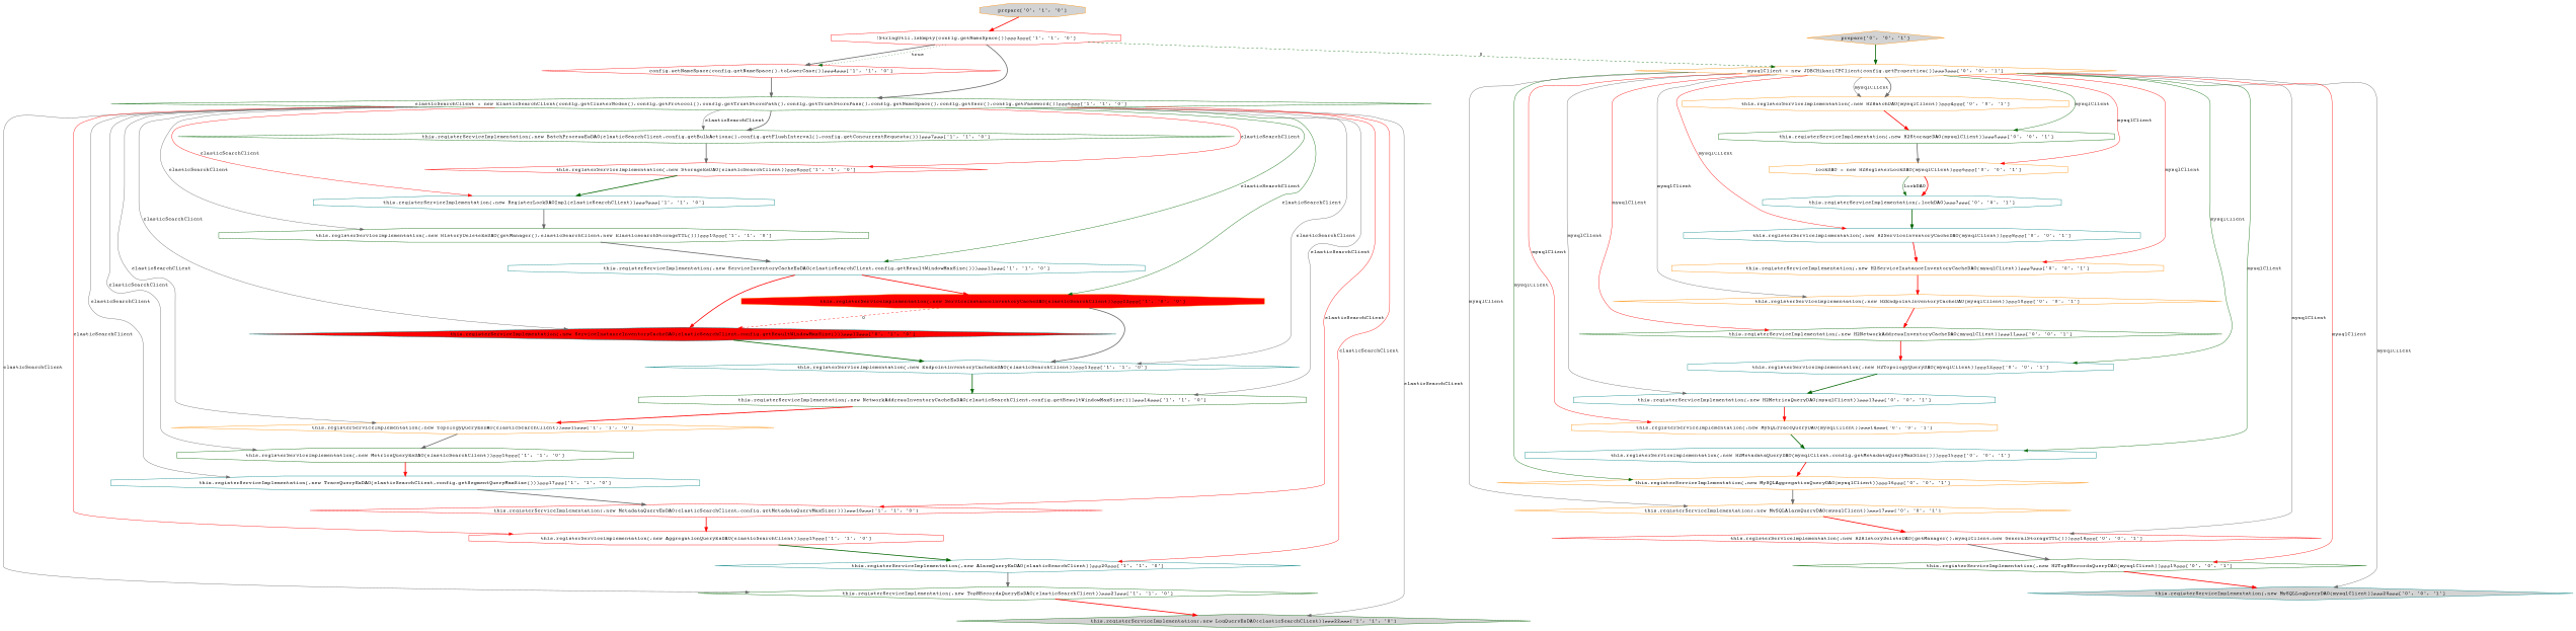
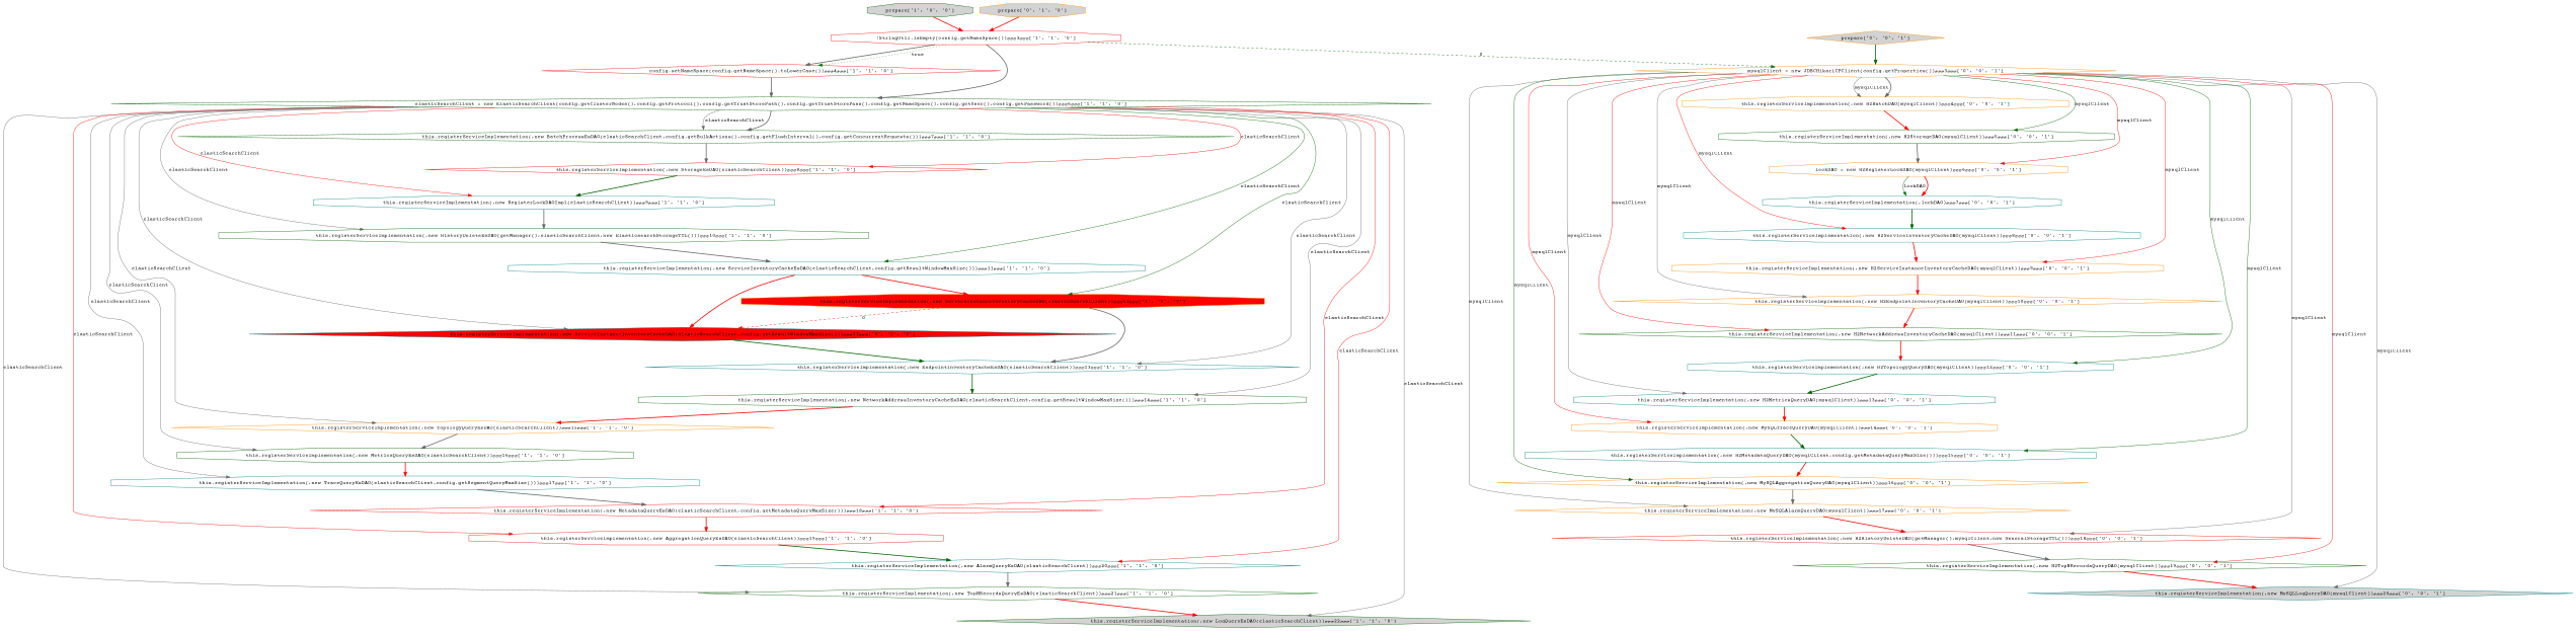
  digraph {
    fontname="Courier Prime"
    node [fillcolor=white shape=octagon style=filled color=darkorange fontname="Courier Prime"]
    edge [style=bold color=gray40 fontname="Courier Prime"]
    n1 [fillcolor=lightgray label="prepare['0', '0', '1']" shape=diamond]
    n2 [label="mysqlClient = new JDBCHikariCPClient(config.getProperties())@@@3@@@['0', '0', '1']" shape=diamond]
    n3 [label="this.registerServiceImplementation(,new ServiceInventoryCacheEsDAO(elasticSearchClient,config.getResultWindowMaxSize()))@@@11@@@['1', '1', '0']" color=teal]
    n4 [fillcolor=red label="this.registerServiceImplementation(,new ServiceInstanceInventoryCacheDAO(elasticSearchClient,config.getResultWindowMaxSize()))@@@12@@@['0', '1', '0']" shape=diamond color=teal]
    n5 [fillcolor=red label="this.registerServiceImplementation(,new ServiceInstanceInventoryCacheDAO(elasticSearchClient))@@@12@@@['1', '0', '0']"]
    n6 [label="this.registerServiceImplementation(,new StorageEsDAO(elasticSearchClient))@@@8@@@['1', '1', '0']" shape=diamond color=red]
    n7 [label="this.registerServiceImplementation(,new RegisterLockDAOImpl(elasticSearchClient))@@@9@@@['1', '1', '0']" color=teal]
    n8 [label="this.registerServiceImplementation(,new H2BatchDAO(mysqlClient))@@@4@@@['0', '0', '1']"]
    n9 [label="this.registerServiceImplementation(,new H2StorageDAO(mysqlClient))@@@5@@@['0', '0', '1']" color=darkgreen]
    n10 [label="config.setNameSpace(config.getNameSpace().toLowerCase())@@@4@@@['1', '1', '0']" shape=diamond color=red]
    n11 [label="elasticSearchClient = new ElasticSearchClient(config.getClusterNodes(),config.getProtocol(),config.getTrustStorePath(),config.getTrustStorePass(),config.getNameSpace(),config.getUser(),config.getPassword())@@@6@@@['1', '1', '0']" shape=diamond color=darkgreen]
    n12 [label="this.registerServiceImplementation(,new NetworkAddressInventoryCacheEsDAO(elasticSearchClient,config.getResultWindowMaxSize()))@@@14@@@['1', '1', '0']" color=darkgreen]
    n13 [label="this.registerServiceImplementation(,new TopologyQueryEsDAO(elasticSearchClient))@@@15@@@['1', '1', '0']" shape=diamond]
+   n14 [fillcolor=lightgray label="prepare['1', '0', '0']" color=darkgreen]
    n15 [label="!StringUtil.isEmpty(config.getNameSpace())@@@3@@@['1', '1', '0']" color=red]
    n16 [label="this.registerServiceImplementation(,new HistoryDeleteEsDAO(getManager(),elasticSearchClient,new ElasticsearchStorageTTL()))@@@10@@@['1', '1', '0']" color=darkgreen]
    n17 [label="this.registerServiceImplementation(,new H2ServiceInstanceInventoryCacheDAO(mysqlClient))@@@9@@@['0', '0', '1']"]
    n18 [label="this.registerServiceImplementation(,new H2EndpointInventoryCacheDAO(mysqlClient))@@@10@@@['0', '0', '1']" shape=diamond]
    n19 [label="this.registerServiceImplementation(,new H2ServiceInventoryCacheDAO(mysqlClient))@@@8@@@['0', '0', '1']" color=teal]
    n20 [label="this.registerServiceImplementation(,new EndpointInventoryCacheEsDAO(elasticSearchClient))@@@13@@@['1', '1', '0']" shape=diamond color=teal]
    n21 [label="this.registerServiceImplementation(,new TopNRecordsQueryEsDAO(elasticSearchClient))@@@21@@@['1', '1', '0']" shape=diamond color=darkgreen]
    n22 [fillcolor=lightgray label="this.registerServiceImplementation(,new LogQueryEsDAO(elasticSearchClient))@@@22@@@['1', '1', '0']" shape=diamond color=darkgreen]
    n23 [label="this.registerServiceImplementation(,new TraceQueryEsDAO(elasticSearchClient,config.getSegmentQueryMaxSize()))@@@17@@@['1', '1', '0']" color=teal]
    n24 [label="this.registerServiceImplementation(,new MetadataQueryEsDAO(elasticSearchClient,config.getMetadataQueryMaxSize()))@@@18@@@['1', '1', '0']" shape=diamond color=red]
    n25 [label="this.registerServiceImplementation(,new MetricsQueryEsDAO(elasticSearchClient))@@@16@@@['1', '1', '0']" color=darkgreen]
    n26 [label="lockDAO = new H2RegisterLockDAO(mysqlClient)@@@6@@@['0', '0', '1']"]
    n27 [label="this.registerServiceImplementation(,lockDAO)@@@7@@@['0', '0', '1']" color=teal]
    n28 [fillcolor=lightgray label="prepare['0', '1', '0']"]
    n29 [label="this.registerServiceImplementation(,new MySQLTraceQueryDAO(mysqlClient))@@@14@@@['0', '0', '1']"]
    n30 [label="this.registerServiceImplementation(,new H2MetadataQueryDAO(mysqlClient,config.getMetadataQueryMaxSize()))@@@15@@@['0', '0', '1']" color=teal]
    n31 [label="this.registerServiceImplementation(,new BatchProcessEsDAO(elasticSearchClient,config.getBulkActions(),config.getFlushInterval(),config.getConcurrentRequests()))@@@7@@@['1', '1', '0']" shape=diamond color=darkgreen]
    n32 [label="this.registerServiceImplementation(,new H2TopologyQueryDAO(mysqlClient))@@@12@@@['0', '0', '1']" color=teal]
    n33 [label="this.registerServiceImplementation(,new H2MetricsQueryDAO(mysqlClient))@@@13@@@['0', '0', '1']" color=teal]
    n34 [label="this.registerServiceImplementation(,new H2NetworkAddressInventoryCacheDAO(mysqlClient))@@@11@@@['0', '0', '1']" shape=diamond color=darkgreen]
    n35 [label="this.registerServiceImplementation(,new AggregationQueryEsDAO(elasticSearchClient))@@@19@@@['1', '1', '0']" color=red]
    n36 [label="this.registerServiceImplementation(,new AlarmQueryEsDAO(elasticSearchClient))@@@20@@@['1', '1', '0']" shape=diamond color=teal]
    n37 [label="this.registerServiceImplementation(,new MySQLAggregationQueryDAO(mysqlClient))@@@16@@@['0', '0', '1']" shape=diamond]
    n38 [label="this.registerServiceImplementation(,new MySQLAlarmQueryDAO(mysqlClient))@@@17@@@['0', '0', '1']" shape=diamond]
    n39 [fillcolor=lightgray label="this.registerServiceImplementation(,new MySQLLogQueryDAO(mysqlClient))@@@20@@@['0', '0', '1']" shape=diamond color=teal]
    n40 [label="this.registerServiceImplementation(,new H2HistoryDeleteDAO(getManager(),mysqlClient,new GeneralStorageTTL()))@@@18@@@['0', '0', '1']" shape=diamond color=red]
    n41 [label="this.registerServiceImplementation(,new H2TopNRecordsQueryDAO(mysqlClient))@@@19@@@['0', '0', '1']" shape=diamond color=darkgreen]
    n1 -> n2 [color=darkgreen]
    n2 -> n8
    n2 -> n8 [label=mysqlClient style=solid]
    n2 -> n9 [label=mysqlClient style=solid color=darkgreen]
    n2 -> n17 [label=mysqlClient style=solid color=red]
    n2 -> n18 [label=mysqlClient style=solid]
    n2 -> n19 [label=mysqlClient style=solid color=red]
    n2 -> n26 [label=mysqlClient style=solid color=red]
    n2 -> n29 [label=mysqlClient style=solid color=red]
    n2 -> n30 [label=mysqlClient style=solid color=darkgreen]
    n2 -> n32 [label=mysqlClient style=solid color=darkgreen]
    n2 -> n33 [label=mysqlClient style=solid]
    n2 -> n34 [label=mysqlClient style=solid color=red]
    n2 -> n37 [label=mysqlClient style=solid color=darkgreen]
    n2 -> n38 [label=mysqlClient style=solid]
    n2 -> n39 [label=mysqlClient style=solid]
    n2 -> n40 [label=mysqlClient style=solid]
    n2 -> n41 [label=mysqlClient style=solid color=red]
    n3 -> n4 [color=red]
    n3 -> n5 [color=red]
    n4 -> n20 [color=darkgreen]
    n5 -> n4 [label=0 style=dashed color=red]
    n5 -> n20
    n6 -> n7 [color=darkgreen]
    n7 -> n16
    n8 -> n9 [color=red]
    n9 -> n26
    n10 -> n11
    n11 -> n3 [label=elasticSearchClient style=solid color=darkgreen]
    n11 -> n4 [label=elasticSearchClient style=solid]
    n11 -> n5 [label=elasticSearchClient style=solid color=darkgreen]
    n11 -> n6 [label=elasticSearchClient style=solid color=red]
    n11 -> n7 [label=elasticSearchClient style=solid color=red]
    n11 -> n12 [label=elasticSearchClient style=solid]
    n11 -> n13 [label=elasticSearchClient style=solid]
    n11 -> n16 [label=elasticSearchClient style=solid]
    n11 -> n20 [label=elasticSearchClient style=solid]
    n11 -> n21 [label=elasticSearchClient style=solid]
    n11 -> n22 [label=elasticSearchClient style=solid]
    n11 -> n23 [label=elasticSearchClient style=solid]
    n11 -> n24 [label=elasticSearchClient style=solid color=red]
    n11 -> n25 [label=elasticSearchClient style=solid]
    n11 -> n31
    n11 -> n31 [label=elasticSearchClient style=solid]
    n11 -> n35 [label=elasticSearchClient style=solid color=red]
    n11 -> n36 [label=elasticSearchClient style=solid color=red]
    n12 -> n13 [color=red]
    n13 -> n25
+   n14 -> n15 [color=red]
    n15 -> n2 [label=0 style=dashed color=darkgreen]
    n15 -> n10
    n15 -> n10 [label=true style=dotted color=darkgreen]
    n15 -> n11
    n16 -> n3
    n17 -> n18 [color=red]
    n18 -> n34 [color=red]
    n19 -> n17 [color=red]
    n20 -> n12 [color=darkgreen]
    n21 -> n22 [color=red]
    n23 -> n24
    n24 -> n35 [color=red]
    n25 -> n23 [color=red]
    n26 -> n27 [color=red]
    n26 -> n27 [label=lockDAO style=solid color=darkgreen]
    n27 -> n19 [color=darkgreen]
    n28 -> n15 [color=red]
    n29 -> n30 [color=darkgreen]
    n30 -> n37 [color=red]
    n31 -> n6
    n32 -> n33 [color=darkgreen]
    n33 -> n29 [color=red]
    n34 -> n32 [color=red]
    n35 -> n36 [color=darkgreen]
    n36 -> n21
    n37 -> n38
    n38 -> n40 [color=red]
    n40 -> n41
    n41 -> n39 [color=red]
  }
